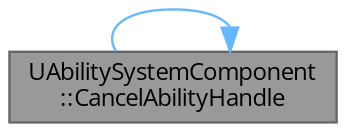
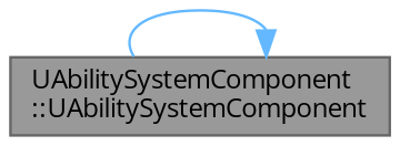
  digraph {
    rankdir=LR
    fontname="Open Sans"
-   n1 [color=gray40 fillcolor=grey60 fontcolor=black fontname="Open Sans" fontsize=10 height=0.2 label="UAbilitySystemComponent\l::CancelAbilityHandle" shape=box style=filled width=0.4]
+   n1 [color=gray40 fillcolor=grey60 fontcolor=black fontname="Open Sans" fontsize=10 height=0.2 label="UAbilitySystemComponent\l::UAbilitySystemComponent" shape=box style=filled width=0.4]
    n1 -> n1 [color=steelblue1 fontname="Open Sans" fontsize=10 labelfontname=Helvetica labelfontsize=10 style=solid]
  }
